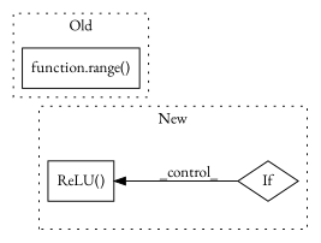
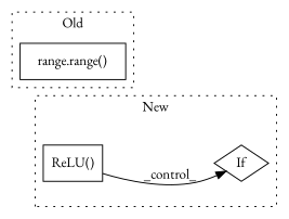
  digraph {
    rankdir=LR
    fontname="EB Garamond"
    node [a=75 shape=box fontname="EB Garamond"]
    n1 [l=21 label="ReLU()" s=5407]
    n2 [a=96 l=3 label=If s=5008 shape=diamond]
-   n3 [l="6,1" label="function.range()" s="1716,1723"]
+   n3 [l="6,1" label="range.range()" s="1716,1723"]
    subgraph cluster_1 {
      label=New
      style=dotted
      n1
      n2
    }
    subgraph cluster_2 {
      label=Old
      style=dotted
      n3
    }
-   n2 -> n1 [label=_control_ fontname="EB Garamond"]
+   n1 -> n2 [label=_control_ fontname="EB Garamond"]
  }
